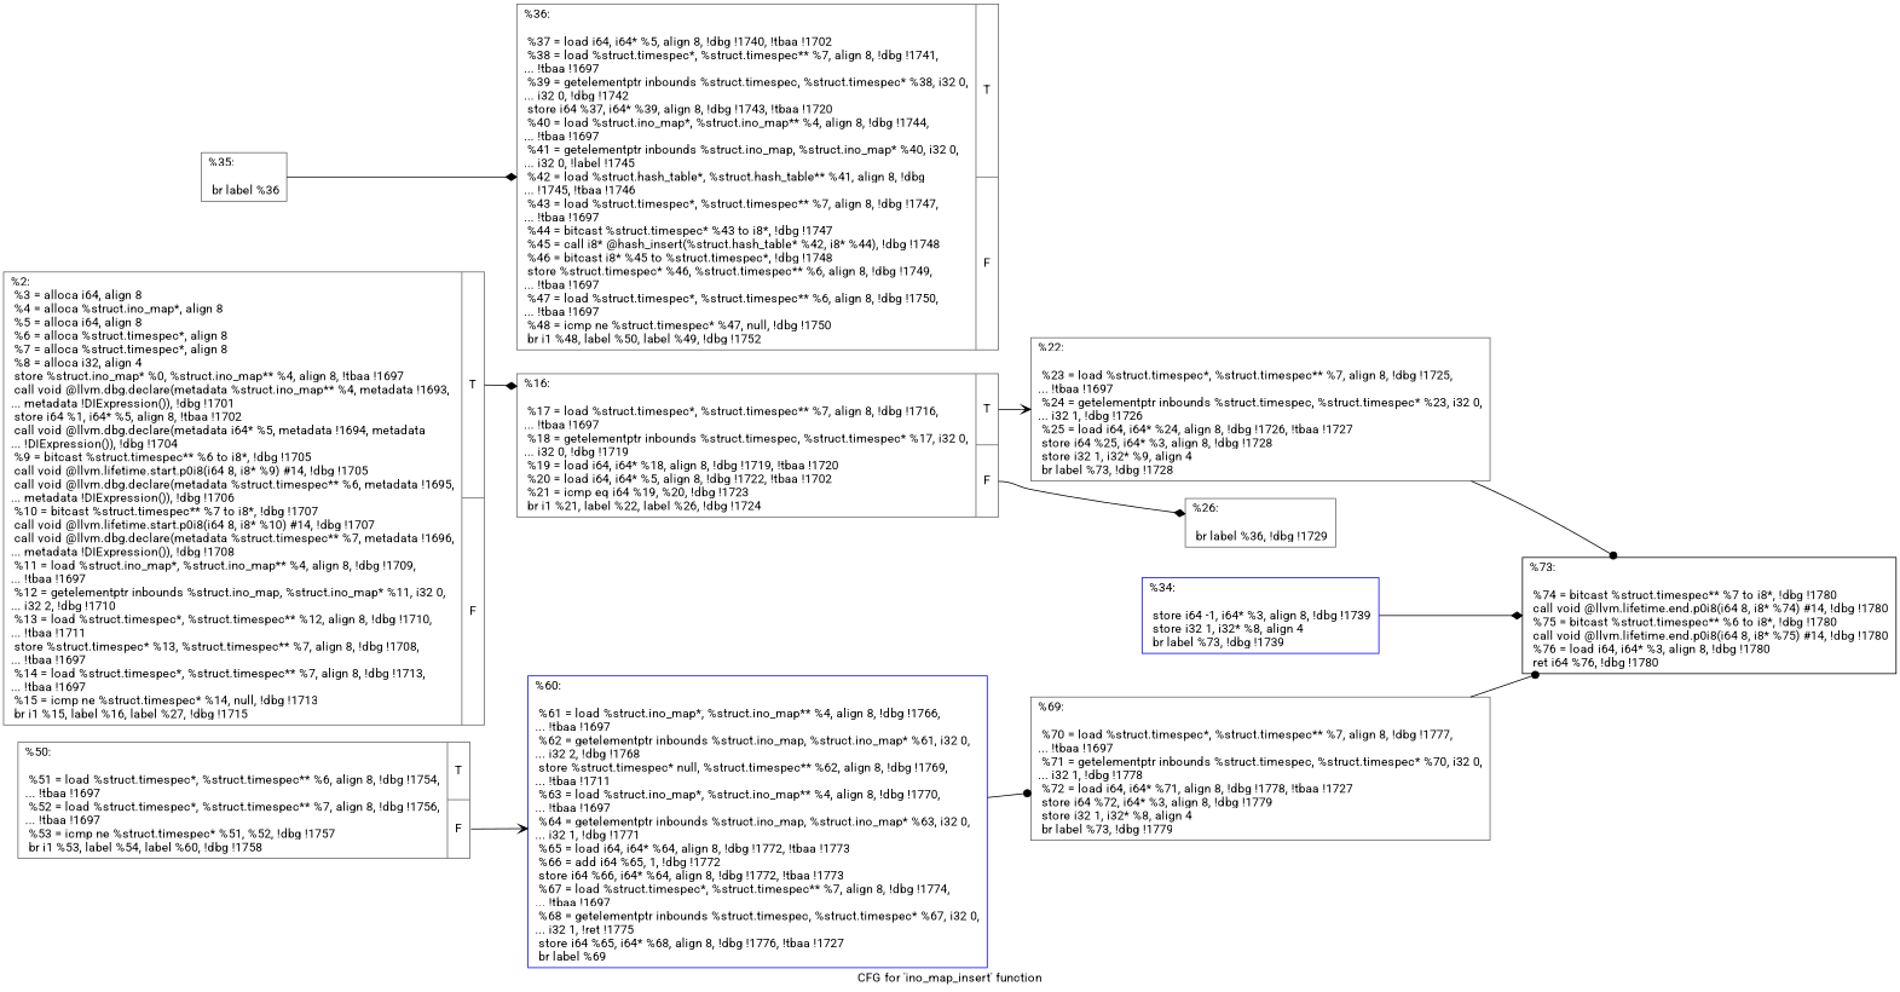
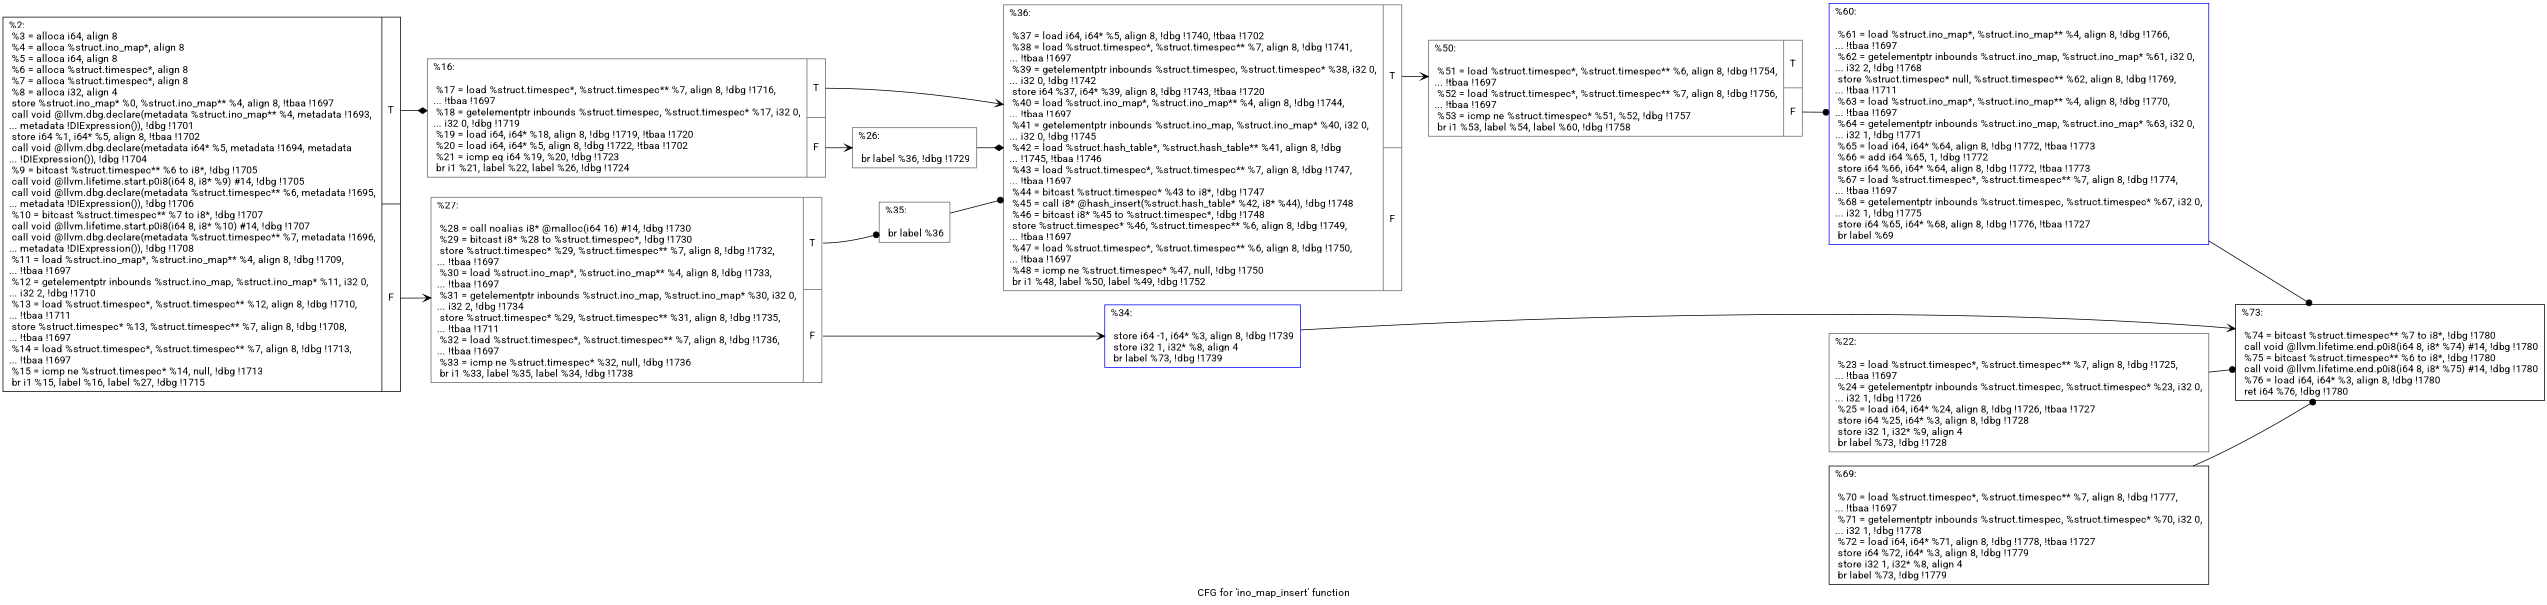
  digraph {
    fontname=Roboto
    label="CFG for 'ino_map_insert' function"
    rankdir=LR
    node [color=gray40 fontname=Roboto shape=record]
    edge [arrowhead=dot fontname=Roboto]
-   n1 [label="{%2:\l  %3 = alloca i64, align 8\l  %4 = alloca %struct.ino_map*, align 8\l  %5 = alloca i64, align 8\l  %6 = alloca %struct.timespec*, align 8\l  %7 = alloca %struct.timespec*, align 8\l  %8 = alloca i32, align 4\l  store %struct.ino_map* %0, %struct.ino_map** %4, align 8, !tbaa !1697\l  call void @llvm.dbg.declare(metadata %struct.ino_map** %4, metadata !1693,\l... metadata !DIExpression()), !dbg !1701\l  store i64 %1, i64* %5, align 8, !tbaa !1702\l  call void @llvm.dbg.declare(metadata i64* %5, metadata !1694, metadata\l... !DIExpression()), !dbg !1704\l  %9 = bitcast %struct.timespec** %6 to i8*, !dbg !1705\l  call void @llvm.lifetime.start.p0i8(i64 8, i8* %9) #14, !dbg !1705\l  call void @llvm.dbg.declare(metadata %struct.timespec** %6, metadata !1695,\l... metadata !DIExpression()), !dbg !1706\l  %10 = bitcast %struct.timespec** %7 to i8*, !dbg !1707\l  call void @llvm.lifetime.start.p0i8(i64 8, i8* %10) #14, !dbg !1707\l  call void @llvm.dbg.declare(metadata %struct.timespec** %7, metadata !1696,\l... metadata !DIExpression()), !dbg !1708\l  %11 = load %struct.ino_map*, %struct.ino_map** %4, align 8, !dbg !1709,\l... !tbaa !1697\l  %12 = getelementptr inbounds %struct.ino_map, %struct.ino_map* %11, i32 0,\l... i32 2, !dbg !1710\l  %13 = load %struct.timespec*, %struct.timespec** %12, align 8, !dbg !1710,\l... !tbaa !1711\l  store %struct.timespec* %13, %struct.timespec** %7, align 8, !dbg !1708,\l... !tbaa !1697\l  %14 = load %struct.timespec*, %struct.timespec** %7, align 8, !dbg !1713,\l... !tbaa !1697\l  %15 = icmp ne %struct.timespec* %14, null, !dbg !1713\l  br i1 %15, label %16, label %27, !dbg !1715\l|{<s0>T|<s1>F}}"]
+   n1 [color=black label="{%2:\l  %3 = alloca i64, align 8\l  %4 = alloca %struct.ino_map*, align 8\l  %5 = alloca i64, align 8\l  %6 = alloca %struct.timespec*, align 8\l  %7 = alloca %struct.timespec*, align 8\l  %8 = alloca i32, align 4\l  store %struct.ino_map* %0, %struct.ino_map** %4, align 8, !tbaa !1697\l  call void @llvm.dbg.declare(metadata %struct.ino_map** %4, metadata !1693,\l... metadata !DIExpression()), !dbg !1701\l  store i64 %1, i64* %5, align 8, !tbaa !1702\l  call void @llvm.dbg.declare(metadata i64* %5, metadata !1694, metadata\l... !DIExpression()), !dbg !1704\l  %9 = bitcast %struct.timespec** %6 to i8*, !dbg !1705\l  call void @llvm.lifetime.start.p0i8(i64 8, i8* %9) #14, !dbg !1705\l  call void @llvm.dbg.declare(metadata %struct.timespec** %6, metadata !1695,\l... metadata !DIExpression()), !dbg !1706\l  %10 = bitcast %struct.timespec** %7 to i8*, !dbg !1707\l  call void @llvm.lifetime.start.p0i8(i64 8, i8* %10) #14, !dbg !1707\l  call void @llvm.dbg.declare(metadata %struct.timespec** %7, metadata !1696,\l... metadata !DIExpression()), !dbg !1708\l  %11 = load %struct.ino_map*, %struct.ino_map** %4, align 8, !dbg !1709,\l... !tbaa !1697\l  %12 = getelementptr inbounds %struct.ino_map, %struct.ino_map* %11, i32 0,\l... i32 2, !dbg !1710\l  %13 = load %struct.timespec*, %struct.timespec** %12, align 8, !dbg !1710,\l... !tbaa !1711\l  store %struct.timespec* %13, %struct.timespec** %7, align 8, !dbg !1708,\l... !tbaa !1697\l  %14 = load %struct.timespec*, %struct.timespec** %7, align 8, !dbg !1713,\l... !tbaa !1697\l  %15 = icmp ne %struct.timespec* %14, null, !dbg !1713\l  br i1 %15, label %16, label %27, !dbg !1715\l|{<s0>T|<s1>F}}"]
    n2 [label="{%16:\l\l  %17 = load %struct.timespec*, %struct.timespec** %7, align 8, !dbg !1716,\l... !tbaa !1697\l  %18 = getelementptr inbounds %struct.timespec, %struct.timespec* %17, i32 0,\l... i32 0, !dbg !1719\l  %19 = load i64, i64* %18, align 8, !dbg !1719, !tbaa !1720\l  %20 = load i64, i64* %5, align 8, !dbg !1722, !tbaa !1702\l  %21 = icmp eq i64 %19, %20, !dbg !1723\l  br i1 %21, label %22, label %26, !dbg !1724\l|{<s0>T|<s1>F}}"]
+   n3 [label="{%27:\l\l  %28 = call noalias i8* @malloc(i64 16) #14, !dbg !1730\l  %29 = bitcast i8* %28 to %struct.timespec*, !dbg !1730\l  store %struct.timespec* %29, %struct.timespec** %7, align 8, !dbg !1732,\l... !tbaa !1697\l  %30 = load %struct.ino_map*, %struct.ino_map** %4, align 8, !dbg !1733,\l... !tbaa !1697\l  %31 = getelementptr inbounds %struct.ino_map, %struct.ino_map* %30, i32 0,\l... i32 2, !dbg !1734\l  store %struct.timespec* %29, %struct.timespec** %31, align 8, !dbg !1735,\l... !tbaa !1711\l  %32 = load %struct.timespec*, %struct.timespec** %7, align 8, !dbg !1736,\l... !tbaa !1697\l  %33 = icmp ne %struct.timespec* %32, null, !dbg !1736\l  br i1 %33, label %35, label %34, !dbg !1738\l|{<s0>T|<s1>F}}"]
    n4 [label="{%22:\l\l  %23 = load %struct.timespec*, %struct.timespec** %7, align 8, !dbg !1725,\l... !tbaa !1697\l  %24 = getelementptr inbounds %struct.timespec, %struct.timespec* %23, i32 0,\l... i32 1, !dbg !1726\l  %25 = load i64, i64* %24, align 8, !dbg !1726, !tbaa !1727\l  store i64 %25, i64* %3, align 8, !dbg !1728\l  store i32 1, i32* %9, align 4\l  br label %73, !dbg !1728\l}"]
    n5 [label="{%26:\l\l  br label %36, !dbg !1729\l}"]
    n6 [label="{%35:\l\l  br label %36\l}"]
    n7 [color=blue label="{%34:\l\l  store i64 -1, i64* %3, align 8, !dbg !1739\l  store i32 1, i32* %8, align 4\l  br label %73, !dbg !1739\l}"]
    n8 [color=black label="{%73:\l\l  %74 = bitcast %struct.timespec** %7 to i8*, !dbg !1780\l  call void @llvm.lifetime.end.p0i8(i64 8, i8* %74) #14, !dbg !1780\l  %75 = bitcast %struct.timespec** %6 to i8*, !dbg !1780\l  call void @llvm.lifetime.end.p0i8(i64 8, i8* %75) #14, !dbg !1780\l  %76 = load i64, i64* %3, align 8, !dbg !1780\l  ret i64 %76, !dbg !1780\l}"]
-   n9 [label="{%36:\l\l  %37 = load i64, i64* %5, align 8, !dbg !1740, !tbaa !1702\l  %38 = load %struct.timespec*, %struct.timespec** %7, align 8, !dbg !1741,\l... !tbaa !1697\l  %39 = getelementptr inbounds %struct.timespec, %struct.timespec* %38, i32 0,\l... i32 0, !dbg !1742\l  store i64 %37, i64* %39, align 8, !dbg !1743, !tbaa !1720\l  %40 = load %struct.ino_map*, %struct.ino_map** %4, align 8, !dbg !1744,\l... !tbaa !1697\l  %41 = getelementptr inbounds %struct.ino_map, %struct.ino_map* %40, i32 0,\l... i32 0, !label !1745\l  %42 = load %struct.hash_table*, %struct.hash_table** %41, align 8, !dbg\l... !1745, !tbaa !1746\l  %43 = load %struct.timespec*, %struct.timespec** %7, align 8, !dbg !1747,\l... !tbaa !1697\l  %44 = bitcast %struct.timespec* %43 to i8*, !dbg !1747\l  %45 = call i8* @hash_insert(%struct.hash_table* %42, i8* %44), !dbg !1748\l  %46 = bitcast i8* %45 to %struct.timespec*, !dbg !1748\l  store %struct.timespec* %46, %struct.timespec** %6, align 8, !dbg !1749,\l... !tbaa !1697\l  %47 = load %struct.timespec*, %struct.timespec** %6, align 8, !dbg !1750,\l... !tbaa !1697\l  %48 = icmp ne %struct.timespec* %47, null, !dbg !1750\l  br i1 %48, label %50, label %49, !dbg !1752\l|{<s0>T|<s1>F}}"]
+   n9 [label="{%36:\l\l  %37 = load i64, i64* %5, align 8, !dbg !1740, !tbaa !1702\l  %38 = load %struct.timespec*, %struct.timespec** %7, align 8, !dbg !1741,\l... !tbaa !1697\l  %39 = getelementptr inbounds %struct.timespec, %struct.timespec* %38, i32 0,\l... i32 0, !dbg !1742\l  store i64 %37, i64* %39, align 8, !dbg !1743, !tbaa !1720\l  %40 = load %struct.ino_map*, %struct.ino_map** %4, align 8, !dbg !1744,\l... !tbaa !1697\l  %41 = getelementptr inbounds %struct.ino_map, %struct.ino_map* %40, i32 0,\l... i32 0, !dbg !1745\l  %42 = load %struct.hash_table*, %struct.hash_table** %41, align 8, !dbg\l... !1745, !tbaa !1746\l  %43 = load %struct.timespec*, %struct.timespec** %7, align 8, !dbg !1747,\l... !tbaa !1697\l  %44 = bitcast %struct.timespec* %43 to i8*, !dbg !1747\l  %45 = call i8* @hash_insert(%struct.hash_table* %42, i8* %44), !dbg !1748\l  %46 = bitcast i8* %45 to %struct.timespec*, !dbg !1748\l  store %struct.timespec* %46, %struct.timespec** %6, align 8, !dbg !1749,\l... !tbaa !1697\l  %47 = load %struct.timespec*, %struct.timespec** %6, align 8, !dbg !1750,\l... !tbaa !1697\l  %48 = icmp ne %struct.timespec* %47, null, !dbg !1750\l  br i1 %48, label %50, label %49, !dbg !1752\l|{<s0>T|<s1>F}}"]
    n10 [label="{%50:\l\l  %51 = load %struct.timespec*, %struct.timespec** %6, align 8, !dbg !1754,\l... !tbaa !1697\l  %52 = load %struct.timespec*, %struct.timespec** %7, align 8, !dbg !1756,\l... !tbaa !1697\l  %53 = icmp ne %struct.timespec* %51, %52, !dbg !1757\l  br i1 %53, label %54, label %60, !dbg !1758\l|{<s0>T|<s1>F}}"]
-   n11 [color=blue label="{%60:\l\l  %61 = load %struct.ino_map*, %struct.ino_map** %4, align 8, !dbg !1766,\l... !tbaa !1697\l  %62 = getelementptr inbounds %struct.ino_map, %struct.ino_map* %61, i32 0,\l... i32 2, !dbg !1768\l  store %struct.timespec* null, %struct.timespec** %62, align 8, !dbg !1769,\l... !tbaa !1711\l  %63 = load %struct.ino_map*, %struct.ino_map** %4, align 8, !dbg !1770,\l... !tbaa !1697\l  %64 = getelementptr inbounds %struct.ino_map, %struct.ino_map* %63, i32 0,\l... i32 1, !dbg !1771\l  %65 = load i64, i64* %64, align 8, !dbg !1772, !tbaa !1773\l  %66 = add i64 %65, 1, !dbg !1772\l  store i64 %66, i64* %64, align 8, !dbg !1772, !tbaa !1773\l  %67 = load %struct.timespec*, %struct.timespec** %7, align 8, !dbg !1774,\l... !tbaa !1697\l  %68 = getelementptr inbounds %struct.timespec, %struct.timespec* %67, i32 0,\l... i32 1, !ret !1775\l  store i64 %65, i64* %68, align 8, !dbg !1776, !tbaa !1727\l  br label %69\l}"]
-   n12 [label="{%69:\l\l  %70 = load %struct.timespec*, %struct.timespec** %7, align 8, !dbg !1777,\l... !tbaa !1697\l  %71 = getelementptr inbounds %struct.timespec, %struct.timespec* %70, i32 0,\l... i32 1, !dbg !1778\l  %72 = load i64, i64* %71, align 8, !dbg !1778, !tbaa !1727\l  store i64 %72, i64* %3, align 8, !dbg !1779\l  store i32 1, i32* %8, align 4\l  br label %73, !dbg !1779\l}"]
+   n11 [color=blue label="{%60:\l\l  %61 = load %struct.ino_map*, %struct.ino_map** %4, align 8, !dbg !1766,\l... !tbaa !1697\l  %62 = getelementptr inbounds %struct.ino_map, %struct.ino_map* %61, i32 0,\l... i32 2, !dbg !1768\l  store %struct.timespec* null, %struct.timespec** %62, align 8, !dbg !1769,\l... !tbaa !1711\l  %63 = load %struct.ino_map*, %struct.ino_map** %4, align 8, !dbg !1770,\l... !tbaa !1697\l  %64 = getelementptr inbounds %struct.ino_map, %struct.ino_map* %63, i32 0,\l... i32 1, !dbg !1771\l  %65 = load i64, i64* %64, align 8, !dbg !1772, !tbaa !1773\l  %66 = add i64 %65, 1, !dbg !1772\l  store i64 %66, i64* %64, align 8, !dbg !1772, !tbaa !1773\l  %67 = load %struct.timespec*, %struct.timespec** %7, align 8, !dbg !1774,\l... !tbaa !1697\l  %68 = getelementptr inbounds %struct.timespec, %struct.timespec* %67, i32 0,\l... i32 1, !dbg !1775\l  store i64 %65, i64* %68, align 8, !dbg !1776, !tbaa !1727\l  br label %69\l}"]
+   n12 [color=black label="{%69:\l\l  %70 = load %struct.timespec*, %struct.timespec** %7, align 8, !dbg !1777,\l... !tbaa !1697\l  %71 = getelementptr inbounds %struct.timespec, %struct.timespec* %70, i32 0,\l... i32 1, !dbg !1778\l  %72 = load i64, i64* %71, align 8, !dbg !1778, !tbaa !1727\l  store i64 %72, i64* %3, align 8, !dbg !1779\l  store i32 1, i32* %8, align 4\l  br label %73, !dbg !1779\l}"]
    n1 -> n2 [arrowhead=diamond tailport=s0]
-   n2 -> n4 [arrowhead=vee tailport=s0]
-   n2 -> n5 [arrowhead=diamond tailport=s1]
+   n1 -> n3 [arrowhead=vee tailport=s1]
+   n2 -> n9 [arrowhead=vee tailport=s0]
+   n2 -> n5 [arrowhead=vee tailport=s1]
+   n3 -> n6 [tailport=s0]
+   n3 -> n7 [arrowhead=vee tailport=s1]
    n4 -> n8
-   n6 -> n9 [arrowhead=diamond]
-   n7 -> n8 [arrowhead=diamond]
-   n10 -> n11 [arrowhead=vee tailport=s1]
-   n11 -> n12
+   n5 -> n9 [arrowhead=diamond]
+   n6 -> n9
+   n7 -> n8 [arrowhead=vee]
+   n9 -> n10 [arrowhead=vee tailport=s0]
+   n10 -> n11 [tailport=s1]
+   n11 -> n8
    n12 -> n8
  }
